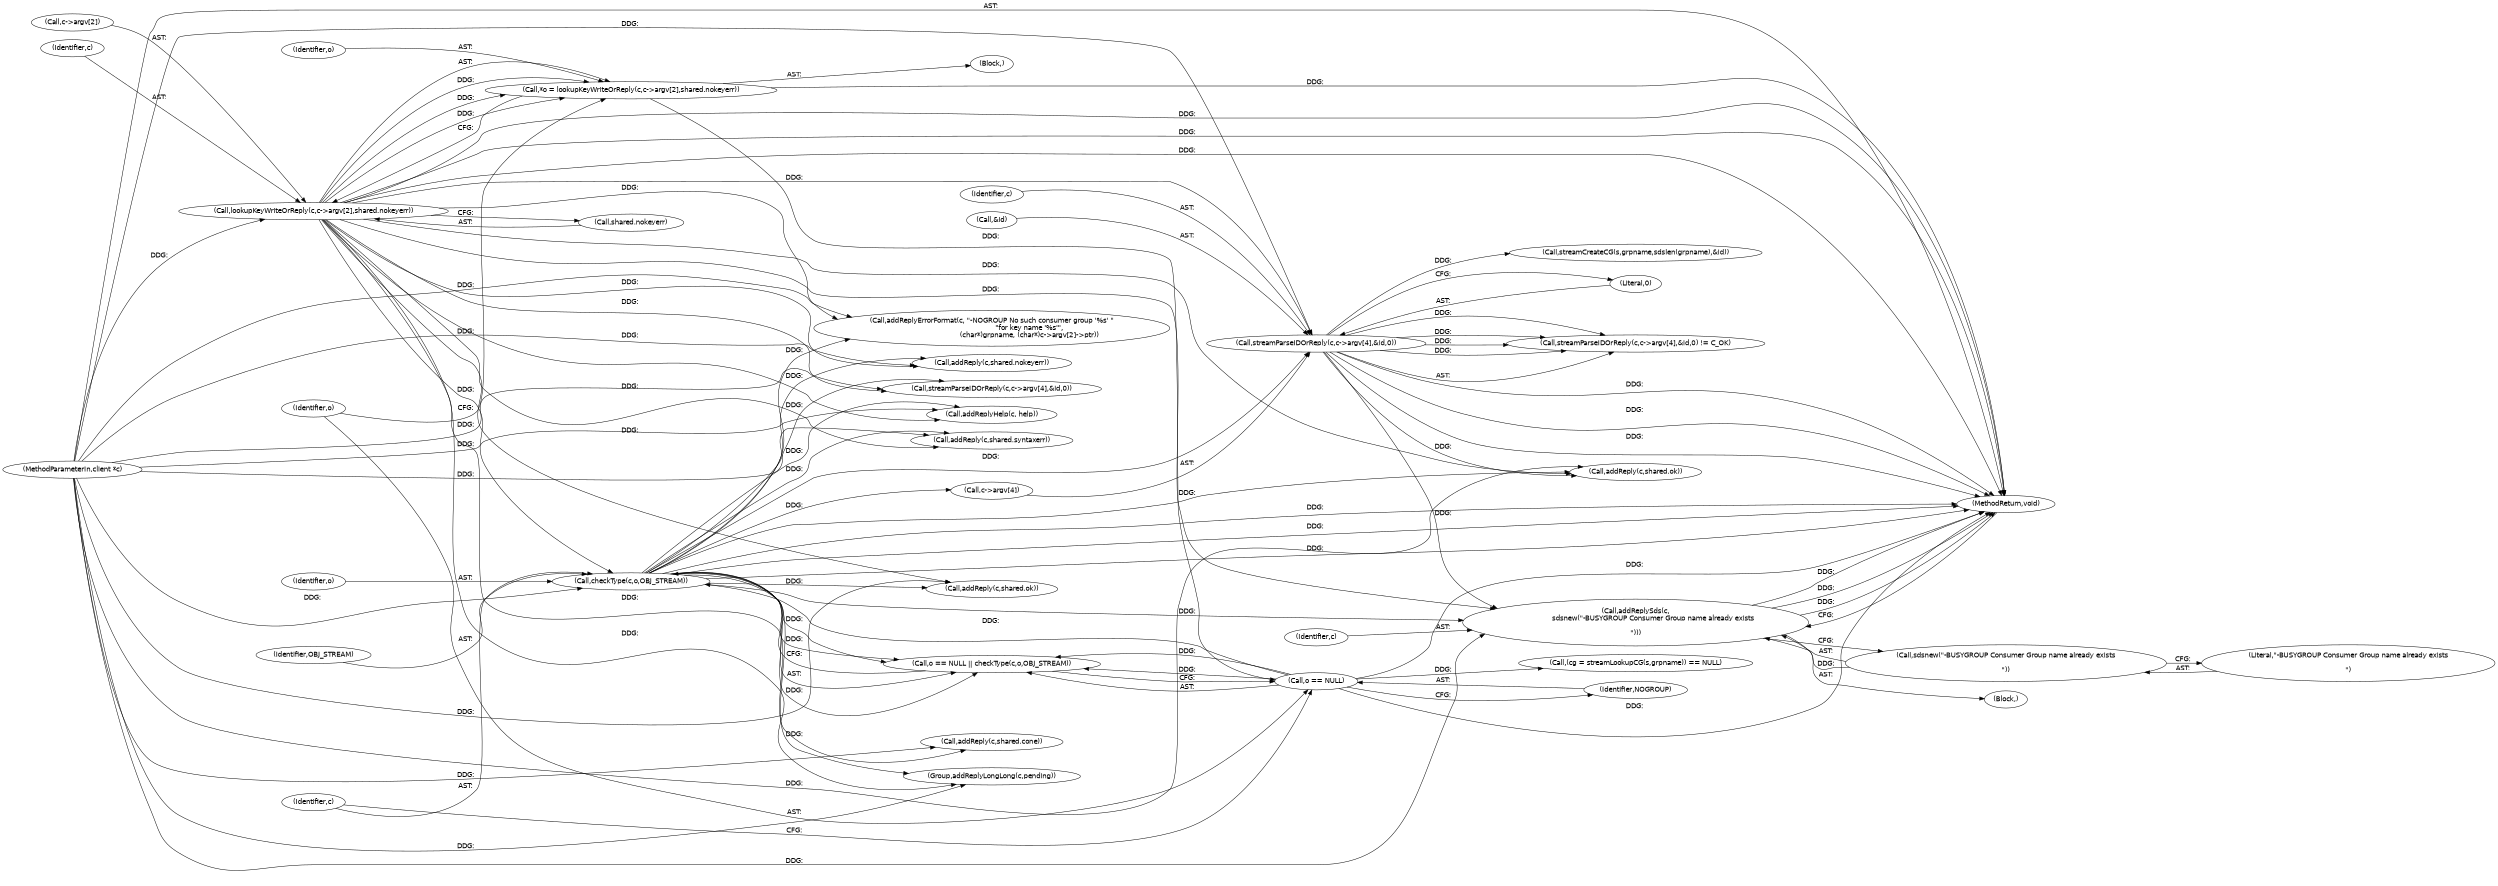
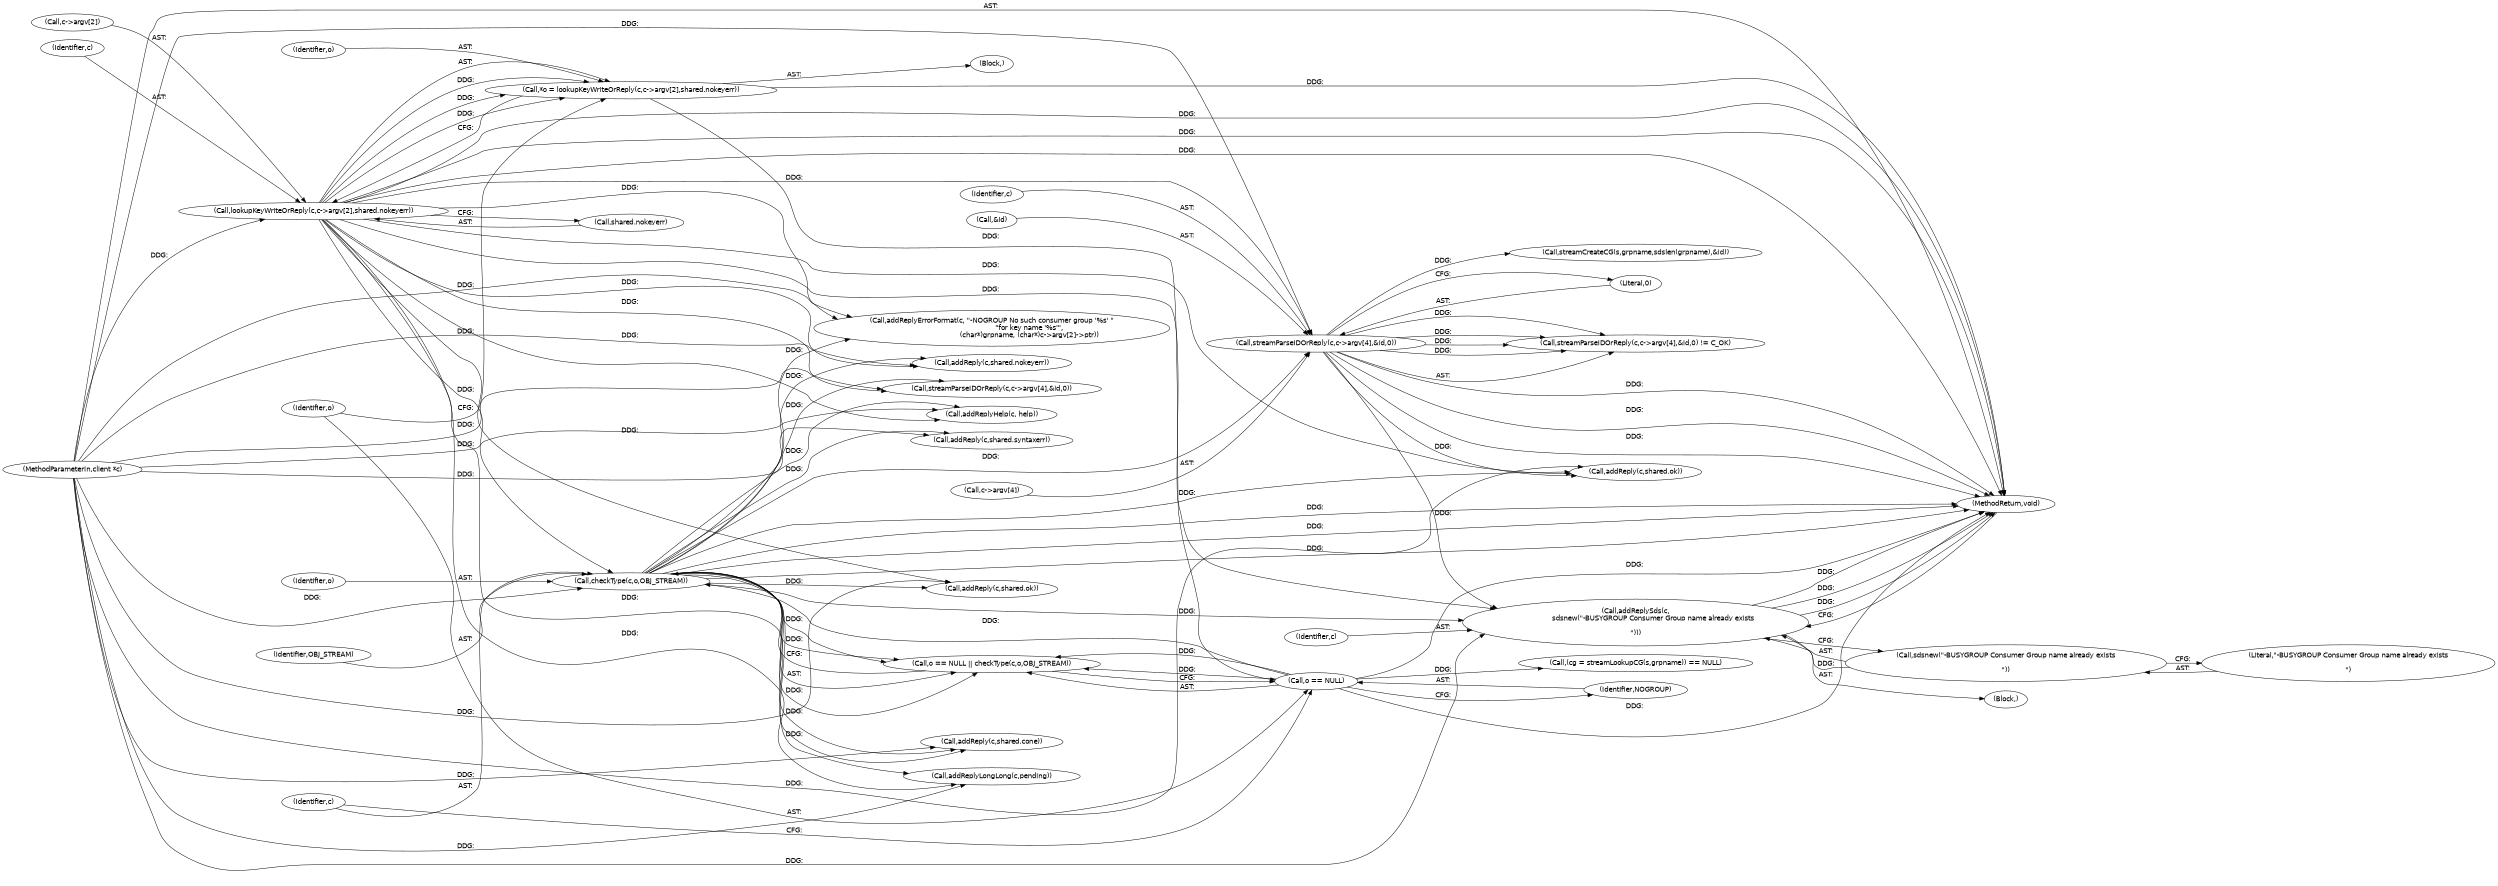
  digraph {
    fontname="DejaVu Sans"
    rankdir=LR
    node [fontname="DejaVu Sans"]
    edge [fontname="DejaVu Sans"]
    n1 [label="(Call,addReplySds(c,\n                sdsnew(\"-BUSYGROUP Consumer Group name already exists\r\n\")))"]
    n2 [label="(Call,sdsnew(\"-BUSYGROUP Consumer Group name already exists\r\n\"))"]
    n3 [label="(MethodReturn,void)"]
    n4 [label="(Block,)"]
    n5 [label="(Literal,\"-BUSYGROUP Consumer Group name already exists\r\n\")"]
    n6 [label="(Call,checkType(c,o,OBJ_STREAM))"]
    n7 [label="(Call,streamParseIDOrReply(c,c->argv[4],&id,0))"]
    n8 [label="(Call,o == NULL || checkType(c,o,OBJ_STREAM))"]
    n9 [label="(Call,addReply(c,shared.cone))"]
    n10 [label="(Call,addReplyErrorFormat(c, \"-NOGROUP No such consumer group '%s' \"\n                                   \"for key name '%s'\",\n                                   (char*)grpname, (char*)c->argv[2]->ptr))"]
    n11 [label="(Call,streamParseIDOrReply(c,c->argv[4],&id,0))"]
    n12 [label="(Call,addReply(c,shared.ok))"]
    n13 [label="(Call,addReplyHelp(c, help))"]
-   n14 [label="(Group,addReplyLongLong(c,pending))"]
+   n14 [label="(Call,addReplyLongLong(c,pending))"]
    n15 [label="(Call,addReply(c,shared.syntaxerr))"]
    n16 [label="(Call,addReply(c,shared.nokeyerr))"]
    n17 [label="(Call,addReply(c,shared.ok))"]
    n18 [label="(Literal,0)"]
    n19 [label="(Call,streamCreateCG(s,grpname,sdslen(grpname),&id))"]
    n20 [label="(Call,streamParseIDOrReply(c,c->argv[4],&id,0) != C_OK)"]
    n21 [label="(Call,o == NULL)"]
    n22 [label="(Identifier,OBJ_STREAM)"]
    n23 [label="(Call,lookupKeyWriteOrReply(c,c->argv[2],shared.nokeyerr))"]
    n24 [label="(Call,*o = lookupKeyWriteOrReply(c,c->argv[2],shared.nokeyerr))"]
    n25 [label="(Call,shared.nokeyerr)"]
    n26 [label="(Block,)"]
    n27 [label="(MethodParameterIn,client *c)"]
    n28 [label="(Call,(cg = streamLookupCG(s,grpname)) == NULL)"]
    n29 [label="(Identifier,NOGROUP)"]
    n30 [label="(Identifier,o)"]
    n31 [label="(Identifier,c)"]
    n32 [label="(Identifier,c)"]
    n33 [label="(Call,c->argv[2])"]
    n34 [label="(Call,&id)"]
    n35 [label="(Identifier,c)"]
    n36 [label="(Identifier,o)"]
    n37 [label="(Identifier,o)"]
    n38 [label="(Call,c->argv[4])"]
    n39 [label="(Identifier,c)"]
    n1 -> n2 [label="CFG: "]
    n1 -> n3 [label="DDG: "]
    n1 -> n3 [label="DDG: "]
    n1 -> n3 [label="DDG: "]
    n1 -> n4 [label="AST: "]
    n2 -> n1 [label="AST: "]
    n2 -> n1 [label="DDG: "]
    n2 -> n5 [label="CFG: "]
    n3 -> n1 [label="CFG: "]
    n5 -> n2 [label="AST: "]
    n6 -> n1 [label="DDG: "]
    n6 -> n3 [label="DDG: "]
    n6 -> n3 [label="DDG: "]
    n6 -> n3 [label="DDG: "]
    n6 -> n7 [label="DDG: "]
    n6 -> n8 [label="AST: "]
    n6 -> n8 [label="DDG: "]
    n6 -> n8 [label="DDG: "]
    n6 -> n8 [label="DDG: "]
-   n6 -> n38 [label="DDG: "]
+   n6 -> n9 [label="DDG: "]
    n6 -> n10 [label="DDG: "]
    n6 -> n11 [label="DDG: "]
    n6 -> n12 [label="DDG: "]
    n6 -> n13 [label="DDG: "]
    n6 -> n14 [label="DDG: "]
    n6 -> n15 [label="DDG: "]
    n6 -> n16 [label="DDG: "]
    n6 -> n17 [label="DDG: "]
    n7 -> n1 [label="DDG: "]
    n7 -> n3 [label="DDG: "]
    n7 -> n3 [label="DDG: "]
    n7 -> n3 [label="DDG: "]
    n7 -> n12 [label="DDG: "]
    n7 -> n18 [label="CFG: "]
    n7 -> n19 [label="DDG: "]
    n7 -> n20 [label="AST: "]
    n7 -> n20 [label="DDG: "]
    n7 -> n20 [label="DDG: "]
    n7 -> n20 [label="DDG: "]
    n7 -> n20 [label="DDG: "]
    n8 -> n6 [label="CFG: "]
    n8 -> n21 [label="CFG: "]
    n18 -> n7 [label="AST: "]
    n21 -> n3 [label="DDG: "]
    n21 -> n3 [label="DDG: "]
    n21 -> n6 [label="DDG: "]
    n21 -> n8 [label="AST: "]
    n21 -> n8 [label="DDG: "]
    n21 -> n8 [label="DDG: "]
    n21 -> n28 [label="DDG: "]
    n21 -> n29 [label="CFG: "]
    n22 -> n6 [label="AST: "]
    n23 -> n1 [label="DDG: "]
    n23 -> n3 [label="DDG: "]
    n23 -> n3 [label="DDG: "]
    n23 -> n3 [label="DDG: "]
    n23 -> n6 [label="DDG: "]
    n23 -> n7 [label="DDG: "]
    n23 -> n9 [label="DDG: "]
    n23 -> n10 [label="DDG: "]
    n23 -> n11 [label="DDG: "]
    n23 -> n12 [label="DDG: "]
    n23 -> n13 [label="DDG: "]
    n23 -> n14 [label="DDG: "]
-   n23 -> n15 [label="DDG: "]
    n23 -> n16 [label="DDG: "]
    n23 -> n17 [label="DDG: "]
    n23 -> n24 [label="AST: "]
    n23 -> n24 [label="DDG: "]
    n23 -> n24 [label="DDG: "]
    n23 -> n24 [label="DDG: "]
    n23 -> n25 [label="CFG: "]
    n24 -> n3 [label="DDG: "]
    n24 -> n21 [label="DDG: "]
    n24 -> n23 [label="CFG: "]
    n24 -> n26 [label="AST: "]
    n25 -> n23 [label="AST: "]
    n27 -> n1 [label="DDG: "]
    n27 -> n3 [label="AST: "]
    n27 -> n6 [label="DDG: "]
    n27 -> n7 [label="DDG: "]
    n27 -> n9 [label="DDG: "]
    n27 -> n10 [label="DDG: "]
    n27 -> n11 [label="DDG: "]
    n27 -> n12 [label="DDG: "]
    n27 -> n13 [label="DDG: "]
    n27 -> n14 [label="DDG: "]
    n27 -> n15 [label="DDG: "]
    n27 -> n16 [label="DDG: "]
    n27 -> n17 [label="DDG: "]
    n27 -> n23 [label="DDG: "]
    n29 -> n21 [label="AST: "]
    n30 -> n24 [label="AST: "]
    n31 -> n7 [label="AST: "]
    n32 -> n6 [label="AST: "]
    n32 -> n21 [label="CFG: "]
    n33 -> n23 [label="AST: "]
    n34 -> n7 [label="AST: "]
    n35 -> n23 [label="AST: "]
    n36 -> n6 [label="AST: "]
    n37 -> n21 [label="AST: "]
    n37 -> n24 [label="CFG: "]
    n38 -> n7 [label="AST: "]
    n39 -> n1 [label="AST: "]
  }
